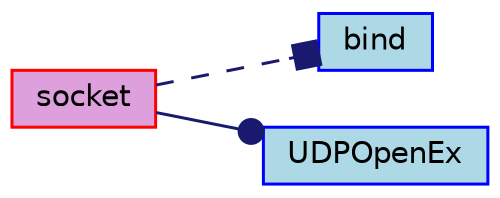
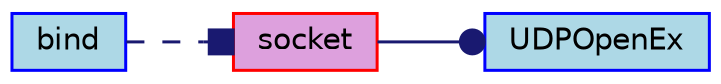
  digraph {
    rankdir=LR
    node [color=blue fillcolor=lightblue fontname=Helvetica fontsize=10 shape=record style=filled]
    edge [color=midnightblue fontname=Helvetica fontsize=10 labelfontname=Helvetica labelfontsize=10]
    n1 [fontcolor=black height=0.2 label=bind width=0.4]
    n2 [color=red fillcolor=plum height=0.2 label=socket width=0.4]
    n3 [height=0.2 label=UDPOpenEx width=0.4]
-   n2 -> n1 [arrowhead=box style=dashed]
+   n1 -> n2 [arrowhead=box style=dashed]
    n2 -> n3 [arrowhead=dot style=solid]
  }
